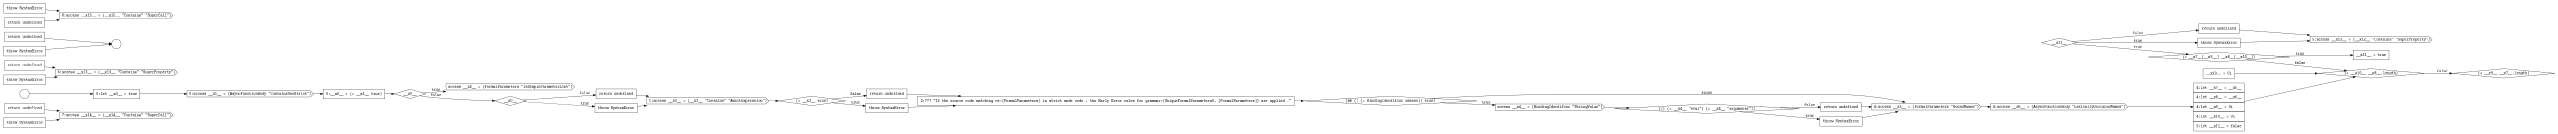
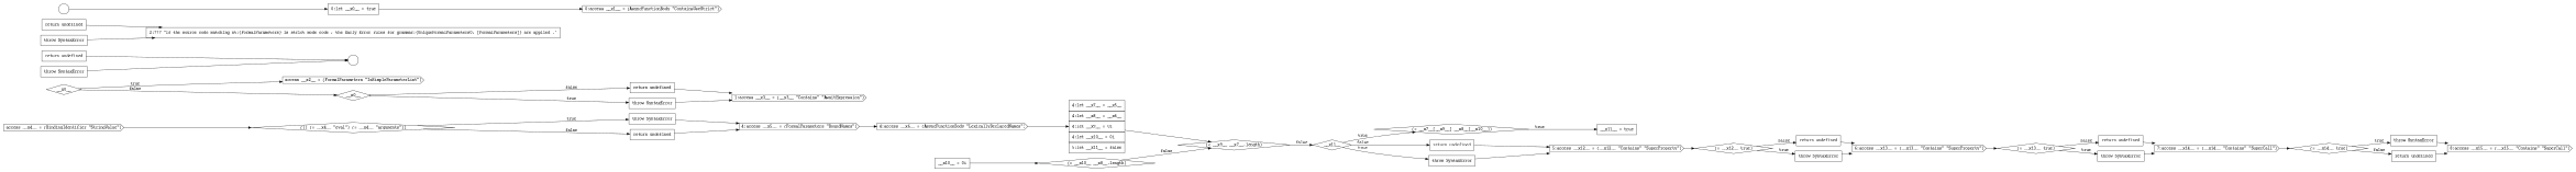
  digraph {
    fontname="Courier Prime"
    rankdir=LR
    node [color=black fillcolor=white fontname="Courier Prime" shape=none style=filled]
    edge [color=black fontname="Courier Prime"]
    n1 [label=<<font color="black">     <table border="0" cellborder="1" cellspacing="0" cellpadding="10">       <tr><td align="left">return undefined</td></tr>     </table>   </font>> margin=0]
    n2 [label=<<font color="black">7:access __x14__ = (__x14__ &quot;Contains&quot; &quot;SuperCall&quot;)</font>> shape=cds]
+   n3 [label=<<font color="black">(= __x14__ true)</font>> shape=diamond]
    n4 [label=<<font color="black">4:access __x6__ = (AsyncFunctionBody &quot;LexicallyDeclaredNames&quot;)</font>> shape=cds]
    n5 [label=<<font color="black">     <table border="0" cellborder="1" cellspacing="0" cellpadding="10">       <tr><td align="left">4:let __x7__ = __x5__</td></tr>       <tr><td align="left">4:let __x8__ = __x6__</td></tr>       <tr><td align="left">4:let __x9__ = 0i</td></tr>       <tr><td align="left">4:let __x10__ = 0i</td></tr>       <tr><td align="left">5:let __x11__ = false</td></tr>     </table>   </font>> margin=0]
    n6 [label=<<font color="black">(&lt; __x9__ __x7__.length)</font>> shape=diamond]
    n7 [label=<<font color="black">access __x2__ = (FormalParameters &quot;IsSimpleParameterList&quot;)</font>> shape=cds]
    n8 [label=<<font color="black">6:access __x13__ = (__x13__ &quot;Contains&quot; &quot;SuperProperty&quot;)</font>> shape=cds]
+   n9 [label=<<font color="black">(= __x13__ true)</font>> shape=diamond]
    n10 [label=<<font color="black">     <table border="0" cellborder="1" cellspacing="0" cellpadding="10">       <tr><td align="left">throw SyntaxError</td></tr>     </table>   </font>> margin=0]
    n11 [label=<<font color="black">__x11__</font>> shape=diamond]
    n12 [label=<<font color="black">     <table border="0" cellborder="1" cellspacing="0" cellpadding="10">       <tr><td align="left">return undefined</td></tr>     </table>   </font>> margin=0]
    n13 [label=" " shape=circle]
-   n14 [label=<<font color="black">(= __x3__ true)</font>> shape=diamond]
    n15 [label=<<font color="black">     <table border="0" cellborder="1" cellspacing="0" cellpadding="10">       <tr><td align="left">return undefined</td></tr>     </table>   </font>> margin=0]
    n16 [label=<<font color="black">     <table border="0" cellborder="1" cellspacing="0" cellpadding="10">       <tr><td align="left">throw SyntaxError</td></tr>     </table>   </font>> margin=0]
    n17 [label=<<font color="black">     <table border="0" cellborder="1" cellspacing="0" cellpadding="10">       <tr><td align="left">2:??? &quot;If the source code matching nt:{FormalParameters} is strict mode code , the Early Error rules for grammar:{UniqueFormalParameters0, [FormalParameters]} are applied .&quot;</td></tr>     </table>   </font>> margin=0]
    n18 [label=<<font color="black">     <table border="0" cellborder="1" cellspacing="0" cellpadding="10">       <tr><td align="left">__x10__ = 0i</td></tr>     </table>   </font>> margin=0]
    n19 [label=<<font color="black">(&lt; __x10__ __x8__.length)</font>> shape=diamond]
    n20 [label=<<font color="black">(= __x7__[__x9__] __x8__[__x10__])</font>> shape=diamond]
    n21 [label=<<font color="black">     <table border="0" cellborder="1" cellspacing="0" cellpadding="10">       <tr><td align="left">return undefined</td></tr>     </table>   </font>> margin=0]
    n22 [label=<<font color="black">     <table border="0" cellborder="1" cellspacing="0" cellpadding="10">       <tr><td align="left">throw SyntaxError</td></tr>     </table>   </font>> margin=0]
-   n23 [label=<<font color="black">     <table border="0" cellborder="1" cellspacing="0" cellpadding="10">       <tr><td align="left">0:__x0__ = (= __x1__ true)</td></tr>     </table>   </font>> margin=0]
    n24 [label=<<font color="black">__x0__</font>> shape=diamond]
    n25 [label=<<font color="black">__x0__</font>> shape=diamond]
    n26 [label=<<font color="black">     <table border="0" cellborder="1" cellspacing="0" cellpadding="10">       <tr><td align="left">throw SyntaxError</td></tr>     </table>   </font>> margin=0]
    n27 [label=<<font color="black">     <table border="0" cellborder="1" cellspacing="0" cellpadding="10">       <tr><td align="left">return undefined</td></tr>     </table>   </font>> margin=0]
    n28 [label=<<font color="black">4:access __x5__ = (FormalParameters &quot;BoundNames&quot;)</font>> shape=cds]
    n29 [label=<<font color="black">access __x4__ = (BindingIdentifier &quot;StringValue&quot;)</font>> shape=cds]
    n30 [label=<<font color="black">(|| (= __x4__ &quot;eval&quot;) (= __x4__ &quot;arguments&quot;))</font>> shape=diamond]
    n31 [label=<<font color="black">     <table border="0" cellborder="1" cellspacing="0" cellpadding="10">       <tr><td align="left">throw SyntaxError</td></tr>     </table>   </font>> margin=0]
    n32 [label=<<font color="black">     <table border="0" cellborder="1" cellspacing="0" cellpadding="10">       <tr><td align="left">return undefined</td></tr>     </table>   </font>> margin=0]
    n33 [label=<<font color="black">     <table border="0" cellborder="1" cellspacing="0" cellpadding="10">       <tr><td align="left">0:let __x0__ = true</td></tr>     </table>   </font>> margin=0]
    n34 [label=<<font color="black">0:access __x1__ = (AsyncFunctionBody &quot;ContainsUseStrict&quot;)</font>> shape=cds]
-   n35 [label=<<font color="black">(&amp;&amp; (! (= BindingIdentifier absent)) true)</font>> shape=diamond]
    n36 [label=<<font color="black">8:access __x15__ = (__x15__ &quot;Contains&quot; &quot;SuperCall&quot;)</font>> shape=cds]
    n37 [label=<<font color="black">     <table border="0" cellborder="1" cellspacing="0" cellpadding="10">       <tr><td align="left">__x11__ = true</td></tr>     </table>   </font>> margin=0]
    n38 [label=<<font color="black">     <table border="0" cellborder="1" cellspacing="0" cellpadding="10">       <tr><td align="left">return undefined</td></tr>     </table>   </font>> margin=0]
    n39 [label=<<font color="black">1:access __x3__ = (__x3__ &quot;Contains&quot; &quot;AwaitExpression&quot;)</font>> shape=cds]
    n40 [label=<<font color="black">     <table border="0" cellborder="1" cellspacing="0" cellpadding="10">       <tr><td align="left">throw SyntaxError</td></tr>     </table>   </font>> margin=0]
    n41 [label=<<font color="black">     <table border="0" cellborder="1" cellspacing="0" cellpadding="10">       <tr><td align="left">return undefined</td></tr>     </table>   </font>> margin=0]
    n42 [label=<<font color="black">5:access __x12__ = (__x12__ &quot;Contains&quot; &quot;SuperProperty&quot;)</font>> shape=cds]
+   n43 [label=<<font color="black">(= __x12__ true)</font>> shape=diamond]
    n44 [label=<<font color="black">     <table border="0" cellborder="1" cellspacing="0" cellpadding="10">       <tr><td align="left">throw SyntaxError</td></tr>     </table>   </font>> margin=0]
    n45 [label=<<font color="black">     <table border="0" cellborder="1" cellspacing="0" cellpadding="10">       <tr><td align="left">throw SyntaxError</td></tr>     </table>   </font>> margin=0]
    n46 [label=" " shape=circle]
    n1 -> n2
+   n2 -> n3
+   n3 -> n26 [label=<<font color="black">true</font>>]
+   n3 -> n27 [label=<<font color="black">false</font>>]
    n4 -> n5
-   n5 -> n19
+   n5 -> n6
+   n6 -> n11 [label=<<font color="black">false</font>>]
+   n8 -> n9
+   n9 -> n1 [label=<<font color="black">false</font>>]
+   n9 -> n10 [label=<<font color="black">true</font>>]
    n10 -> n2
    n11 -> n20 [label=<<font color="black">true</font>>]
    n11 -> n21 [label=<<font color="black">false</font>>]
    n11 -> n22 [label=<<font color="black">true</font>>]
    n12 -> n13
-   n14 -> n15 [label=<<font color="black">false</font>>]
-   n14 -> n16 [label=<<font color="black">true</font>>]
    n15 -> n17
    n16 -> n17
-   n17 -> n35
    n18 -> n19
    n19 -> n6 [label=<<font color="black">false</font>>]
-   n20 -> n19 [label=<<font color="black">false</font>>]
    n20 -> n37 [label=<<font color="black">true</font>>]
    n21 -> n42
    n22 -> n42
-   n23 -> n24
    n24 -> n7 [label=<<font color="black">true</font>>]
    n24 -> n25 [label=<<font color="black">false</font>>]
    n25 -> n38 [label=<<font color="black">false</font>>]
    n25 -> n45 [label=<<font color="black">true</font>>]
    n26 -> n36
    n27 -> n36
    n28 -> n4
    n29 -> n30
    n30 -> n31 [label=<<font color="black">true</font>>]
    n30 -> n32 [label=<<font color="black">false</font>>]
    n31 -> n28
    n32 -> n28
    n33 -> n34
-   n34 -> n23
-   n35 -> n28 [label=<<font color="black">false</font>>]
-   n35 -> n29 [label=<<font color="black">true</font>>]
    n38 -> n39
-   n39 -> n14
    n40 -> n13
    n41 -> n8
+   n42 -> n43
+   n43 -> n41 [label=<<font color="black">false</font>>]
+   n43 -> n44 [label=<<font color="black">true</font>>]
    n44 -> n8
    n45 -> n39
    n46 -> n33
  }
